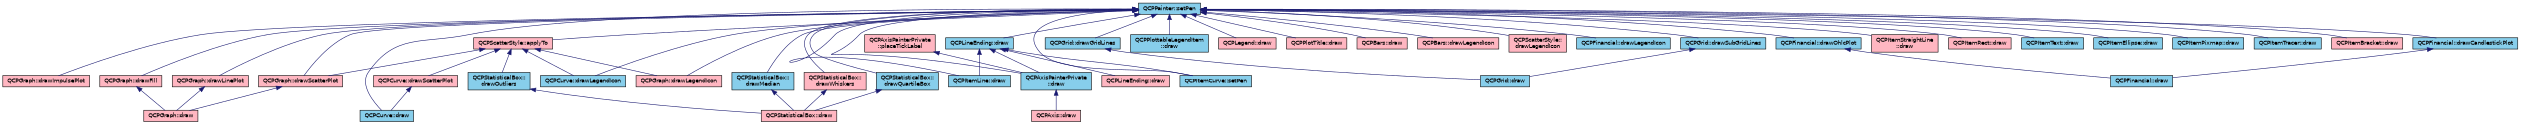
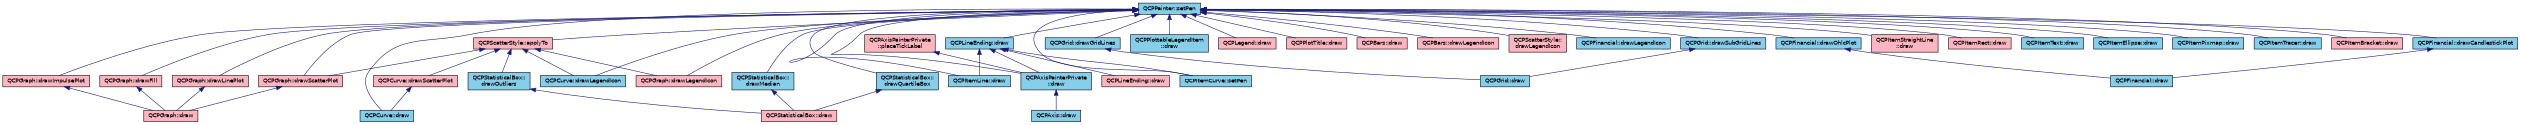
  digraph {
    rankdir=TB
    node [color=black fillcolor=skyblue fontname=Helvetica fontsize=10 shape=record style=filled]
    edge [color=midnightblue dir=back fontname=Helvetica fontsize=10 labelfontname=Helvetica labelfontsize=10 style=solid]
    n1 [fontcolor=black height=0.2 label="QCPPainter::setPen" width=0.4]
    n2 [fillcolor=lightpink height=0.2 label="QCPScatterStyle::applyTo" width=0.4]
    n3 [fillcolor=lightpink height=0.2 label="QCPGraph::drawLegendIcon" width=0.4]
    n4 [fillcolor=lightpink height=0.2 label="QCPGraph::drawScatterPlot" width=0.4]
    n5 [height=0.2 label="QCPCurve::drawLegendIcon" width=0.4]
    n6 [height=0.2 label="QCPCurve::draw" width=0.4]
    n7 [height=0.2 label="QCPLineEnding::draw" width=0.4]
    n8 [height=0.2 label="QCPAxisPainterPrivate\l::draw" width=0.4]
    n9 [height=0.2 label="QCPItemLine::draw" width=0.4]
    n10 [height=0.2 label="QCPItemCurve::setPen" width=0.4]
    n11 [height=0.2 label="QCPGrid::drawGridLines" width=0.4]
    n12 [height=0.2 label="QCPGrid::drawSubGridLines" width=0.4]
    n13 [height=0.2 label="QCPPlottableLegendItem\l::draw" width=0.4]
    n14 [fillcolor=lightpink height=0.2 label="QCPLegend::draw" width=0.4]
    n15 [fillcolor=lightpink height=0.2 label="QCPPlotTitle::draw" width=0.4]
    n16 [fillcolor=lightpink height=0.2 label="QCPGraph::drawFill" width=0.4]
    n17 [fillcolor=lightpink height=0.2 label="QCPGraph::drawLinePlot" width=0.4]
    n18 [fillcolor=lightpink height=0.2 label="QCPGraph::drawImpulsePlot" width=0.4]
    n19 [fillcolor=lightpink height=0.2 label="QCPBars::draw" width=0.4]
    n20 [fillcolor=lightpink height=0.2 label="QCPBars::drawLegendIcon" width=0.4]
    n21 [fillcolor=lightpink height=0.2 label="QCPScatterStyle::\ldrawLegendIcon" width=0.4]
    n22 [height=0.2 label="QCPStatisticalBox::\ldrawQuartileBox" width=0.4]
    n23 [height=0.2 label="QCPStatisticalBox::\ldrawMedian" width=0.4]
-   n24 [fillcolor=lightpink height=0.2 label="QCPStatisticalBox::\ldrawWhiskers" width=0.4]
    n25 [height=0.2 label="QCPFinancial::drawLegendIcon" width=0.4]
    n26 [height=0.2 label="QCPFinancial::drawOhlcPlot" width=0.4]
    n27 [height=0.2 label="QCPFinancial::drawCandlestickPlot" width=0.4]
    n28 [fillcolor=lightpink height=0.2 label="QCPItemStraightLine\l::draw" width=0.4]
    n29 [fillcolor=lightpink height=0.2 label="QCPItemRect::draw" width=0.4]
    n30 [height=0.2 label="QCPItemText::draw" width=0.4]
    n31 [height=0.2 label="QCPItemEllipse::draw" width=0.4]
    n32 [height=0.2 label="QCPItemPixmap::draw" width=0.4]
    n33 [height=0.2 label="QCPItemTracer::draw" width=0.4]
    n34 [fillcolor=lightpink height=0.2 label="QCPItemBracket::draw" width=0.4]
    n35 [fillcolor=lightpink height=0.2 label="QCPCurve::drawScatterPlot" width=0.4]
    n36 [height=0.2 label="QCPStatisticalBox::\ldrawOutliers" width=0.4]
    n37 [fillcolor=lightpink height=0.2 label="QCPGraph::draw" width=0.4]
    n38 [fillcolor=lightpink height=0.2 label="QCPLineEnding::draw" width=0.4]
-   n39 [fillcolor=lightpink height=0.2 label="QCPAxis::draw" width=0.4]
+   n39 [height=0.2 label="QCPAxis::draw" width=0.4]
    n40 [height=0.2 label="QCPGrid::draw" width=0.4]
    n41 [fillcolor=lightpink height=0.2 label="QCPAxisPainterPrivate\l::placeTickLabel" width=0.4]
    n42 [fillcolor=lightpink height=0.2 label="QCPStatisticalBox::draw" width=0.4]
    n43 [height=0.2 label="QCPFinancial::draw" width=0.4]
    n1 -> n2
    n1 -> n3
    n1 -> n4
    n1 -> n5
    n1 -> n6
    n1 -> n7
    n1 -> n8
    n1 -> n9
    n1 -> n10
    n1 -> n11
    n1 -> n12
    n1 -> n13
    n1 -> n14
    n1 -> n15
    n1 -> n16
    n1 -> n17
    n1 -> n18
    n1 -> n19
    n1 -> n20
    n1 -> n21
    n1 -> n22
    n1 -> n23
-   n1 -> n24
    n1 -> n25
    n1 -> n26
    n1 -> n27
    n1 -> n28
    n1 -> n29
    n1 -> n30
    n1 -> n31
    n1 -> n32
    n1 -> n33
    n1 -> n34
    n2 -> n3
    n2 -> n4
    n2 -> n5
    n2 -> n35
    n2 -> n36
    n4 -> n37
    n7 -> n8
    n7 -> n9
    n7 -> n10
    n7 -> n38
    n8 -> n39
    n11 -> n40
    n12 -> n40
    n16 -> n37
    n17 -> n37
+   n18 -> n37
    n22 -> n42
    n23 -> n42
-   n24 -> n42
    n26 -> n43
    n27 -> n43
    n35 -> n6
    n36 -> n42
    n41 -> n8
  }
